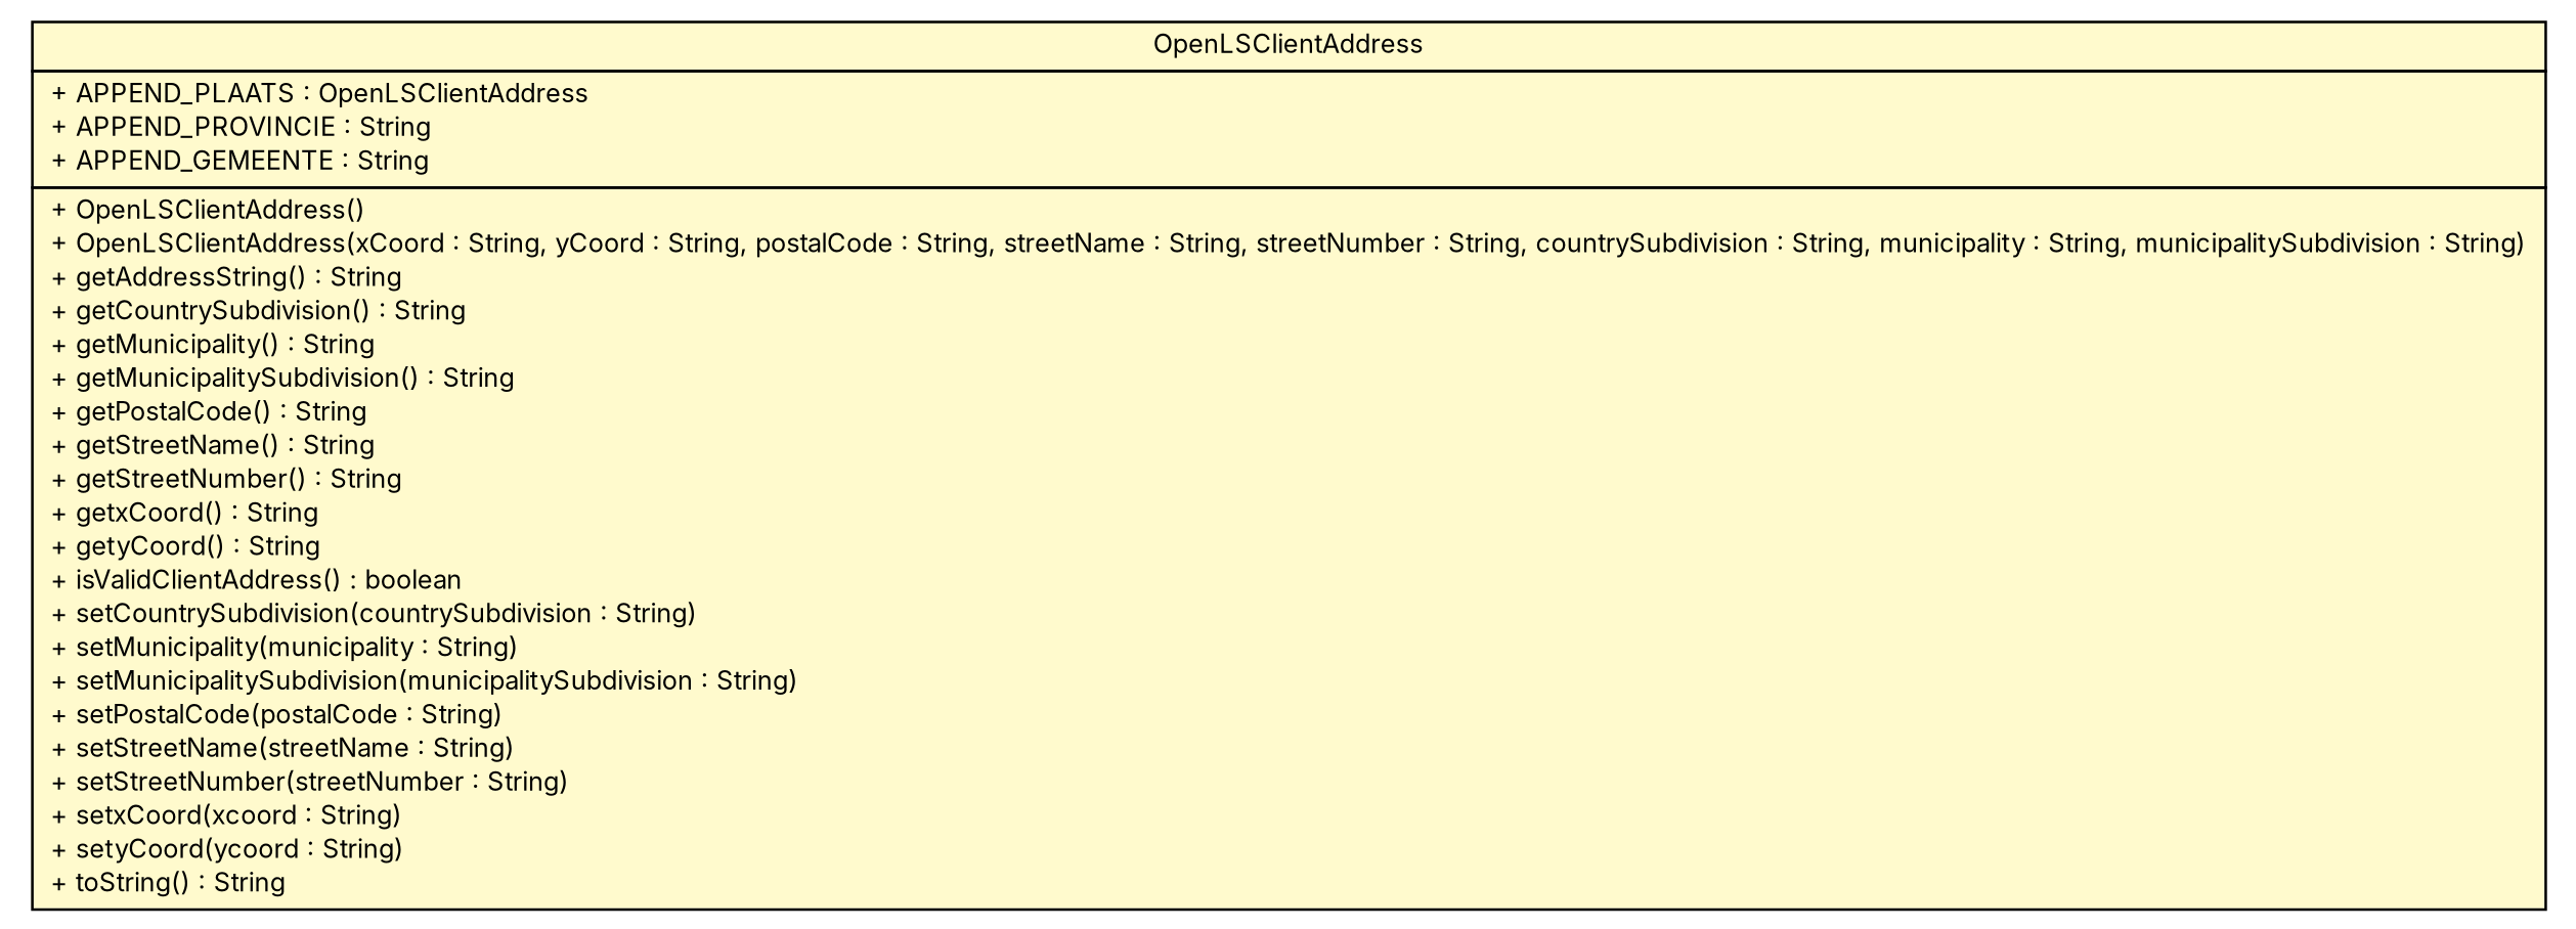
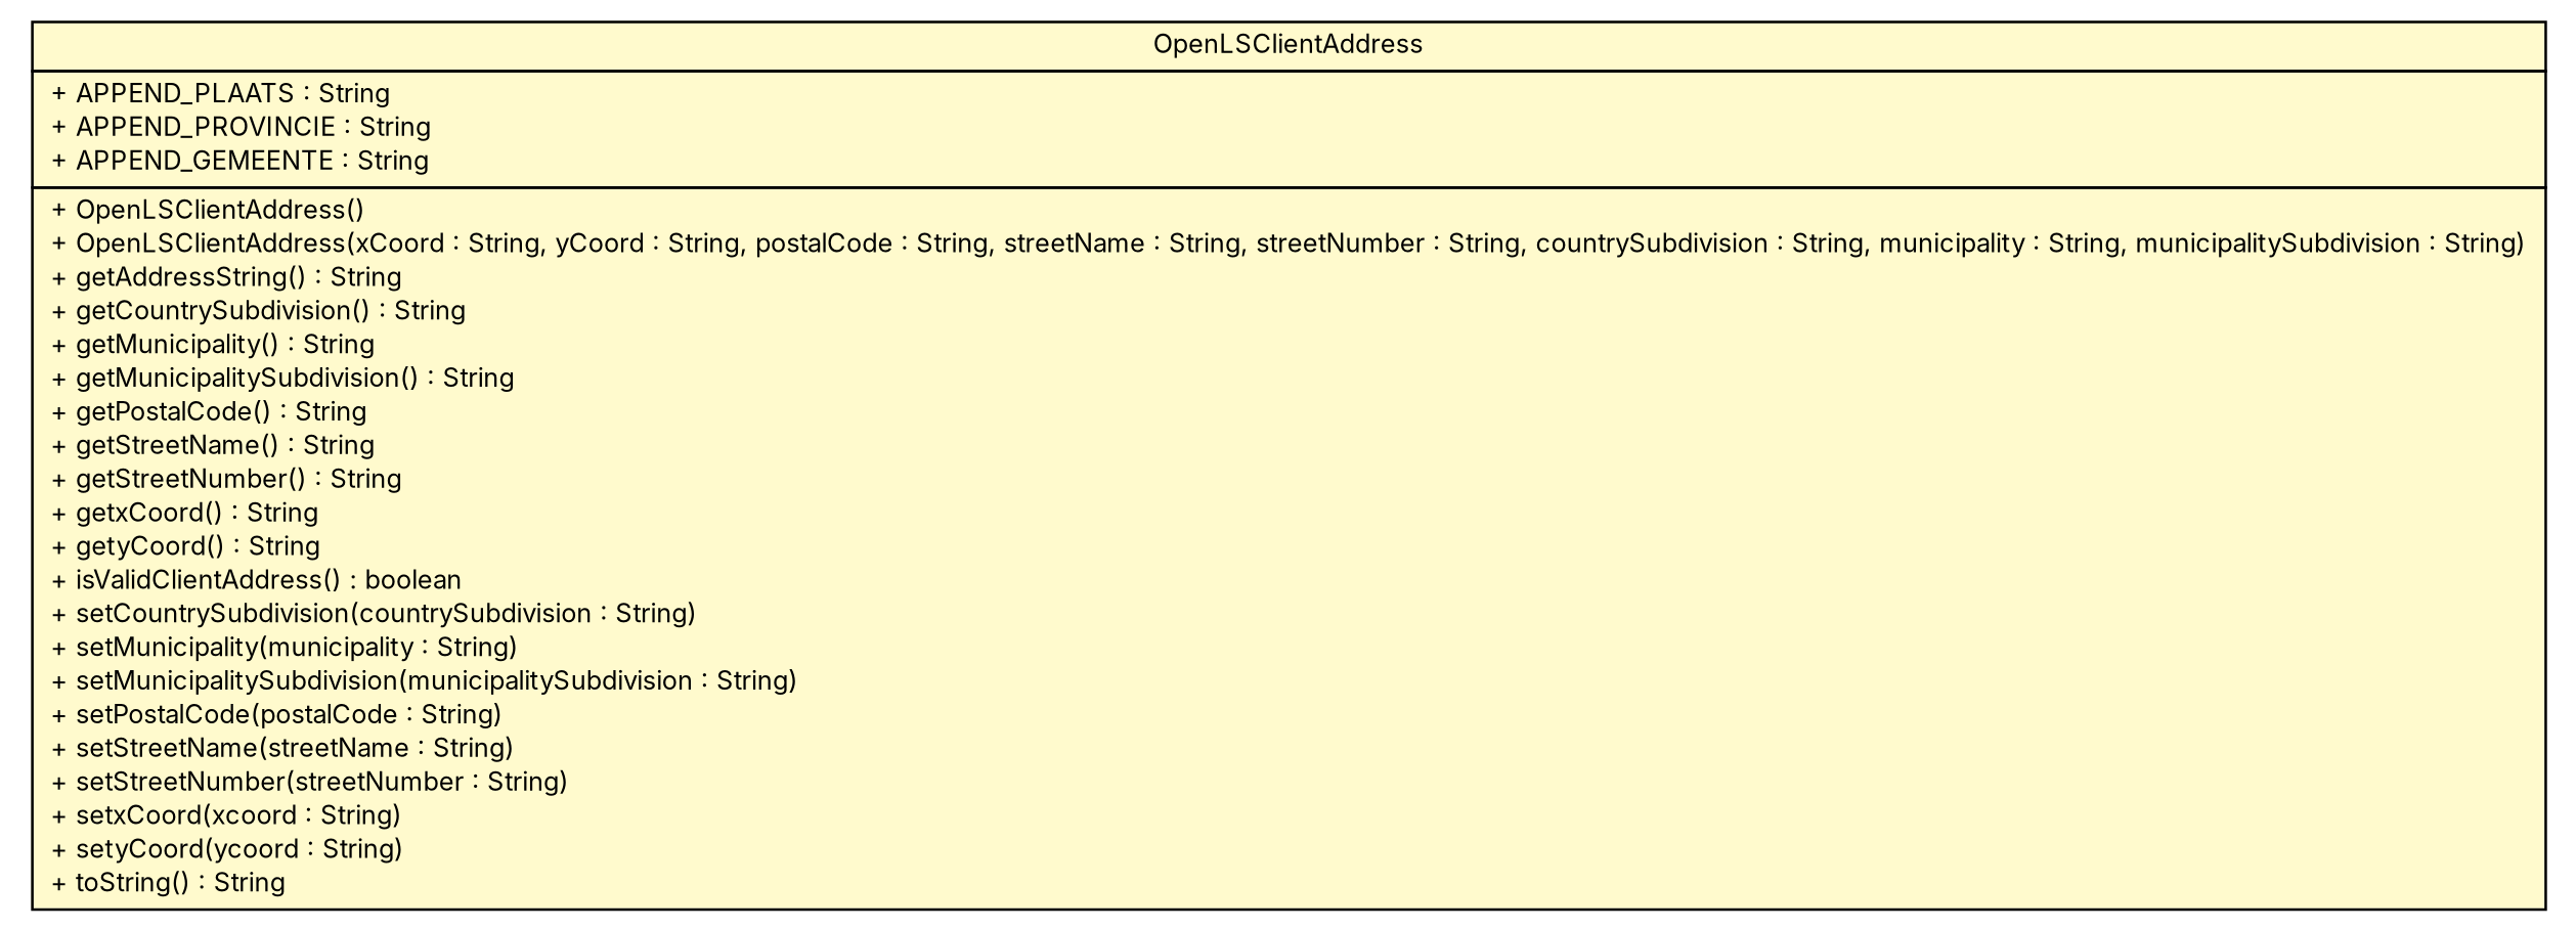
  digraph {
    nodesep=0.25
    ranksep=0.5
    fontname=Inter
-   n1 [fontcolor=black fontname=Inter fontsize=10.0 label=<<table title="nl.geozet.openls.client.OpenLSClientAddress" border="0" cellborder="1" cellspacing="0" cellpadding="2" port="p" bgcolor="lemonChiffon" href="./OpenLSClientAddress.html"> 		<tr><td><table border="0" cellspacing="0" cellpadding="1"> <tr><td align="center" balign="center"> OpenLSClientAddress </td></tr> 		</table></td></tr> 		<tr><td><table border="0" cellspacing="0" cellpadding="1"> <tr><td align="left" balign="left"> + APPEND_PLAATS : OpenLSClientAddress </td></tr> <tr><td align="left" balign="left"> + APPEND_PROVINCIE : String </td></tr> <tr><td align="left" balign="left"> + APPEND_GEMEENTE : String </td></tr> 		</table></td></tr> 		<tr><td><table border="0" cellspacing="0" cellpadding="1"> <tr><td align="left" balign="left"> + OpenLSClientAddress() </td></tr> <tr><td align="left" balign="left"> + OpenLSClientAddress(xCoord : String, yCoord : String, postalCode : String, streetName : String, streetNumber : String, countrySubdivision : String, municipality : String, municipalitySubdivision : String) </td></tr> <tr><td align="left" balign="left"> + getAddressString() : String </td></tr> <tr><td align="left" balign="left"> + getCountrySubdivision() : String </td></tr> <tr><td align="left" balign="left"> + getMunicipality() : String </td></tr> <tr><td align="left" balign="left"> + getMunicipalitySubdivision() : String </td></tr> <tr><td align="left" balign="left"> + getPostalCode() : String </td></tr> <tr><td align="left" balign="left"> + getStreetName() : String </td></tr> <tr><td align="left" balign="left"> + getStreetNumber() : String </td></tr> <tr><td align="left" balign="left"> + getxCoord() : String </td></tr> <tr><td align="left" balign="left"> + getyCoord() : String </td></tr> <tr><td align="left" balign="left"> + isValidClientAddress() : boolean </td></tr> <tr><td align="left" balign="left"> + setCountrySubdivision(countrySubdivision : String) </td></tr> <tr><td align="left" balign="left"> + setMunicipality(municipality : String) </td></tr> <tr><td align="left" balign="left"> + setMunicipalitySubdivision(municipalitySubdivision : String) </td></tr> <tr><td align="left" balign="left"> + setPostalCode(postalCode : String) </td></tr> <tr><td align="left" balign="left"> + setStreetName(streetName : String) </td></tr> <tr><td align="left" balign="left"> + setStreetNumber(streetNumber : String) </td></tr> <tr><td align="left" balign="left"> + setxCoord(xcoord : String) </td></tr> <tr><td align="left" balign="left"> + setyCoord(ycoord : String) </td></tr> <tr><td align="left" balign="left"> + toString() : String </td></tr> 		</table></td></tr> 		</table>> shape=plaintext]
+   n1 [fontcolor=black fontname=Inter fontsize=10.0 label=<<table title="nl.geozet.openls.client.OpenLSClientAddress" border="0" cellborder="1" cellspacing="0" cellpadding="2" port="p" bgcolor="lemonChiffon" href="./OpenLSClientAddress.html"> 		<tr><td><table border="0" cellspacing="0" cellpadding="1"> <tr><td align="center" balign="center"> OpenLSClientAddress </td></tr> 		</table></td></tr> 		<tr><td><table border="0" cellspacing="0" cellpadding="1"> <tr><td align="left" balign="left"> + APPEND_PLAATS : String </td></tr> <tr><td align="left" balign="left"> + APPEND_PROVINCIE : String </td></tr> <tr><td align="left" balign="left"> + APPEND_GEMEENTE : String </td></tr> 		</table></td></tr> 		<tr><td><table border="0" cellspacing="0" cellpadding="1"> <tr><td align="left" balign="left"> + OpenLSClientAddress() </td></tr> <tr><td align="left" balign="left"> + OpenLSClientAddress(xCoord : String, yCoord : String, postalCode : String, streetName : String, streetNumber : String, countrySubdivision : String, municipality : String, municipalitySubdivision : String) </td></tr> <tr><td align="left" balign="left"> + getAddressString() : String </td></tr> <tr><td align="left" balign="left"> + getCountrySubdivision() : String </td></tr> <tr><td align="left" balign="left"> + getMunicipality() : String </td></tr> <tr><td align="left" balign="left"> + getMunicipalitySubdivision() : String </td></tr> <tr><td align="left" balign="left"> + getPostalCode() : String </td></tr> <tr><td align="left" balign="left"> + getStreetName() : String </td></tr> <tr><td align="left" balign="left"> + getStreetNumber() : String </td></tr> <tr><td align="left" balign="left"> + getxCoord() : String </td></tr> <tr><td align="left" balign="left"> + getyCoord() : String </td></tr> <tr><td align="left" balign="left"> + isValidClientAddress() : boolean </td></tr> <tr><td align="left" balign="left"> + setCountrySubdivision(countrySubdivision : String) </td></tr> <tr><td align="left" balign="left"> + setMunicipality(municipality : String) </td></tr> <tr><td align="left" balign="left"> + setMunicipalitySubdivision(municipalitySubdivision : String) </td></tr> <tr><td align="left" balign="left"> + setPostalCode(postalCode : String) </td></tr> <tr><td align="left" balign="left"> + setStreetName(streetName : String) </td></tr> <tr><td align="left" balign="left"> + setStreetNumber(streetNumber : String) </td></tr> <tr><td align="left" balign="left"> + setxCoord(xcoord : String) </td></tr> <tr><td align="left" balign="left"> + setyCoord(ycoord : String) </td></tr> <tr><td align="left" balign="left"> + toString() : String </td></tr> 		</table></td></tr> 		</table>> shape=plaintext]
  }
